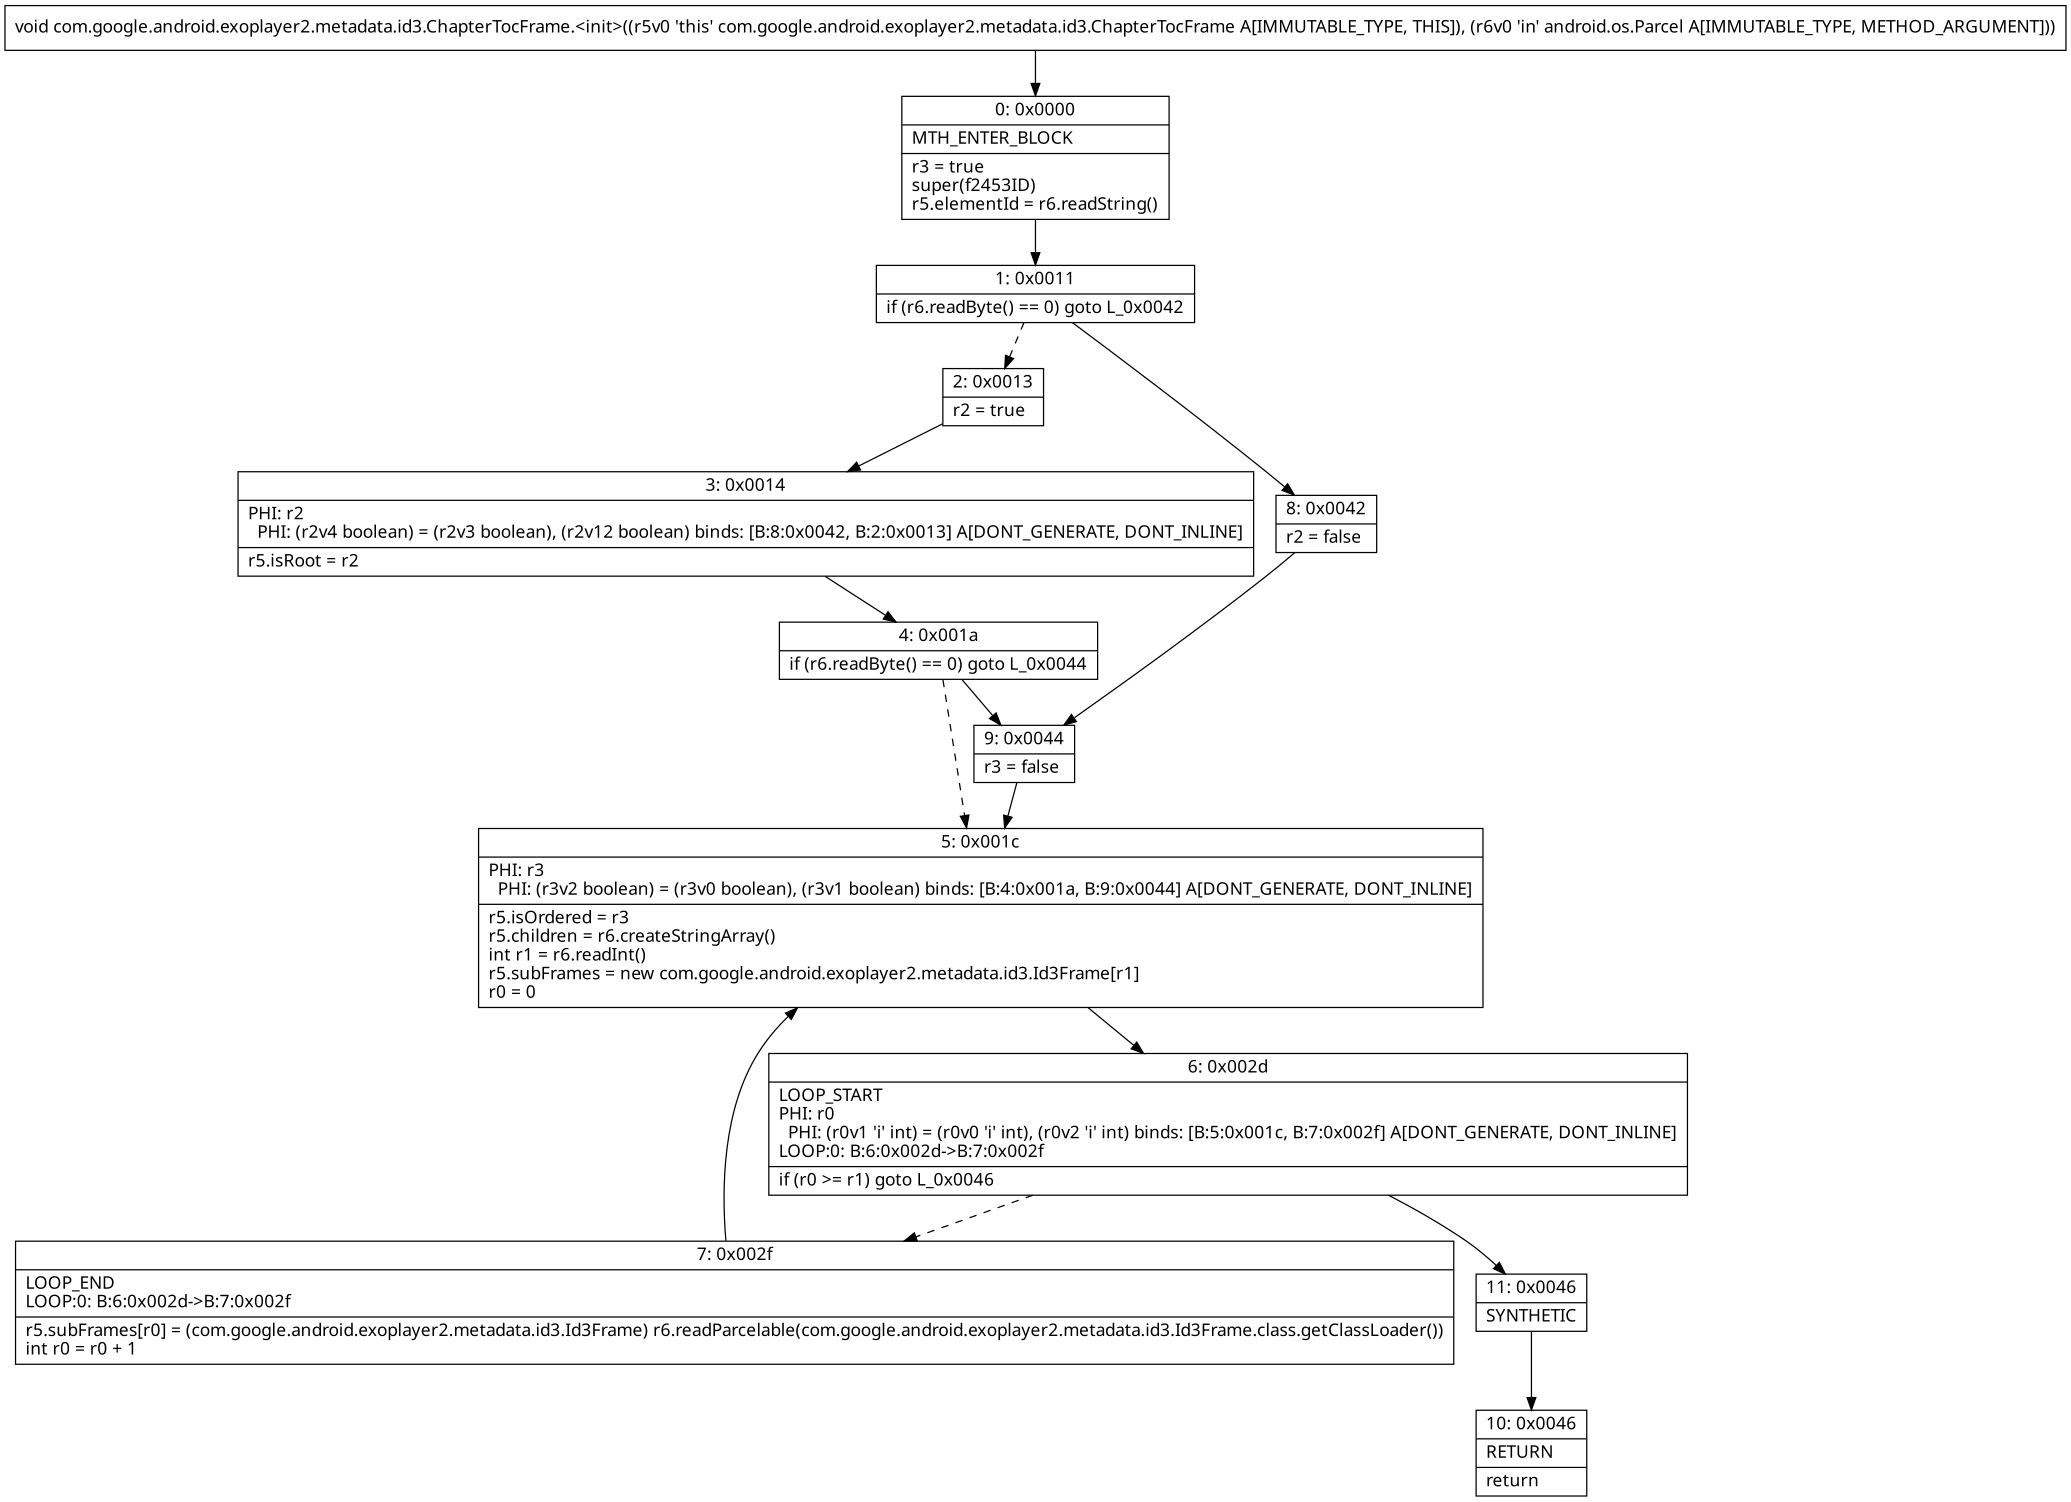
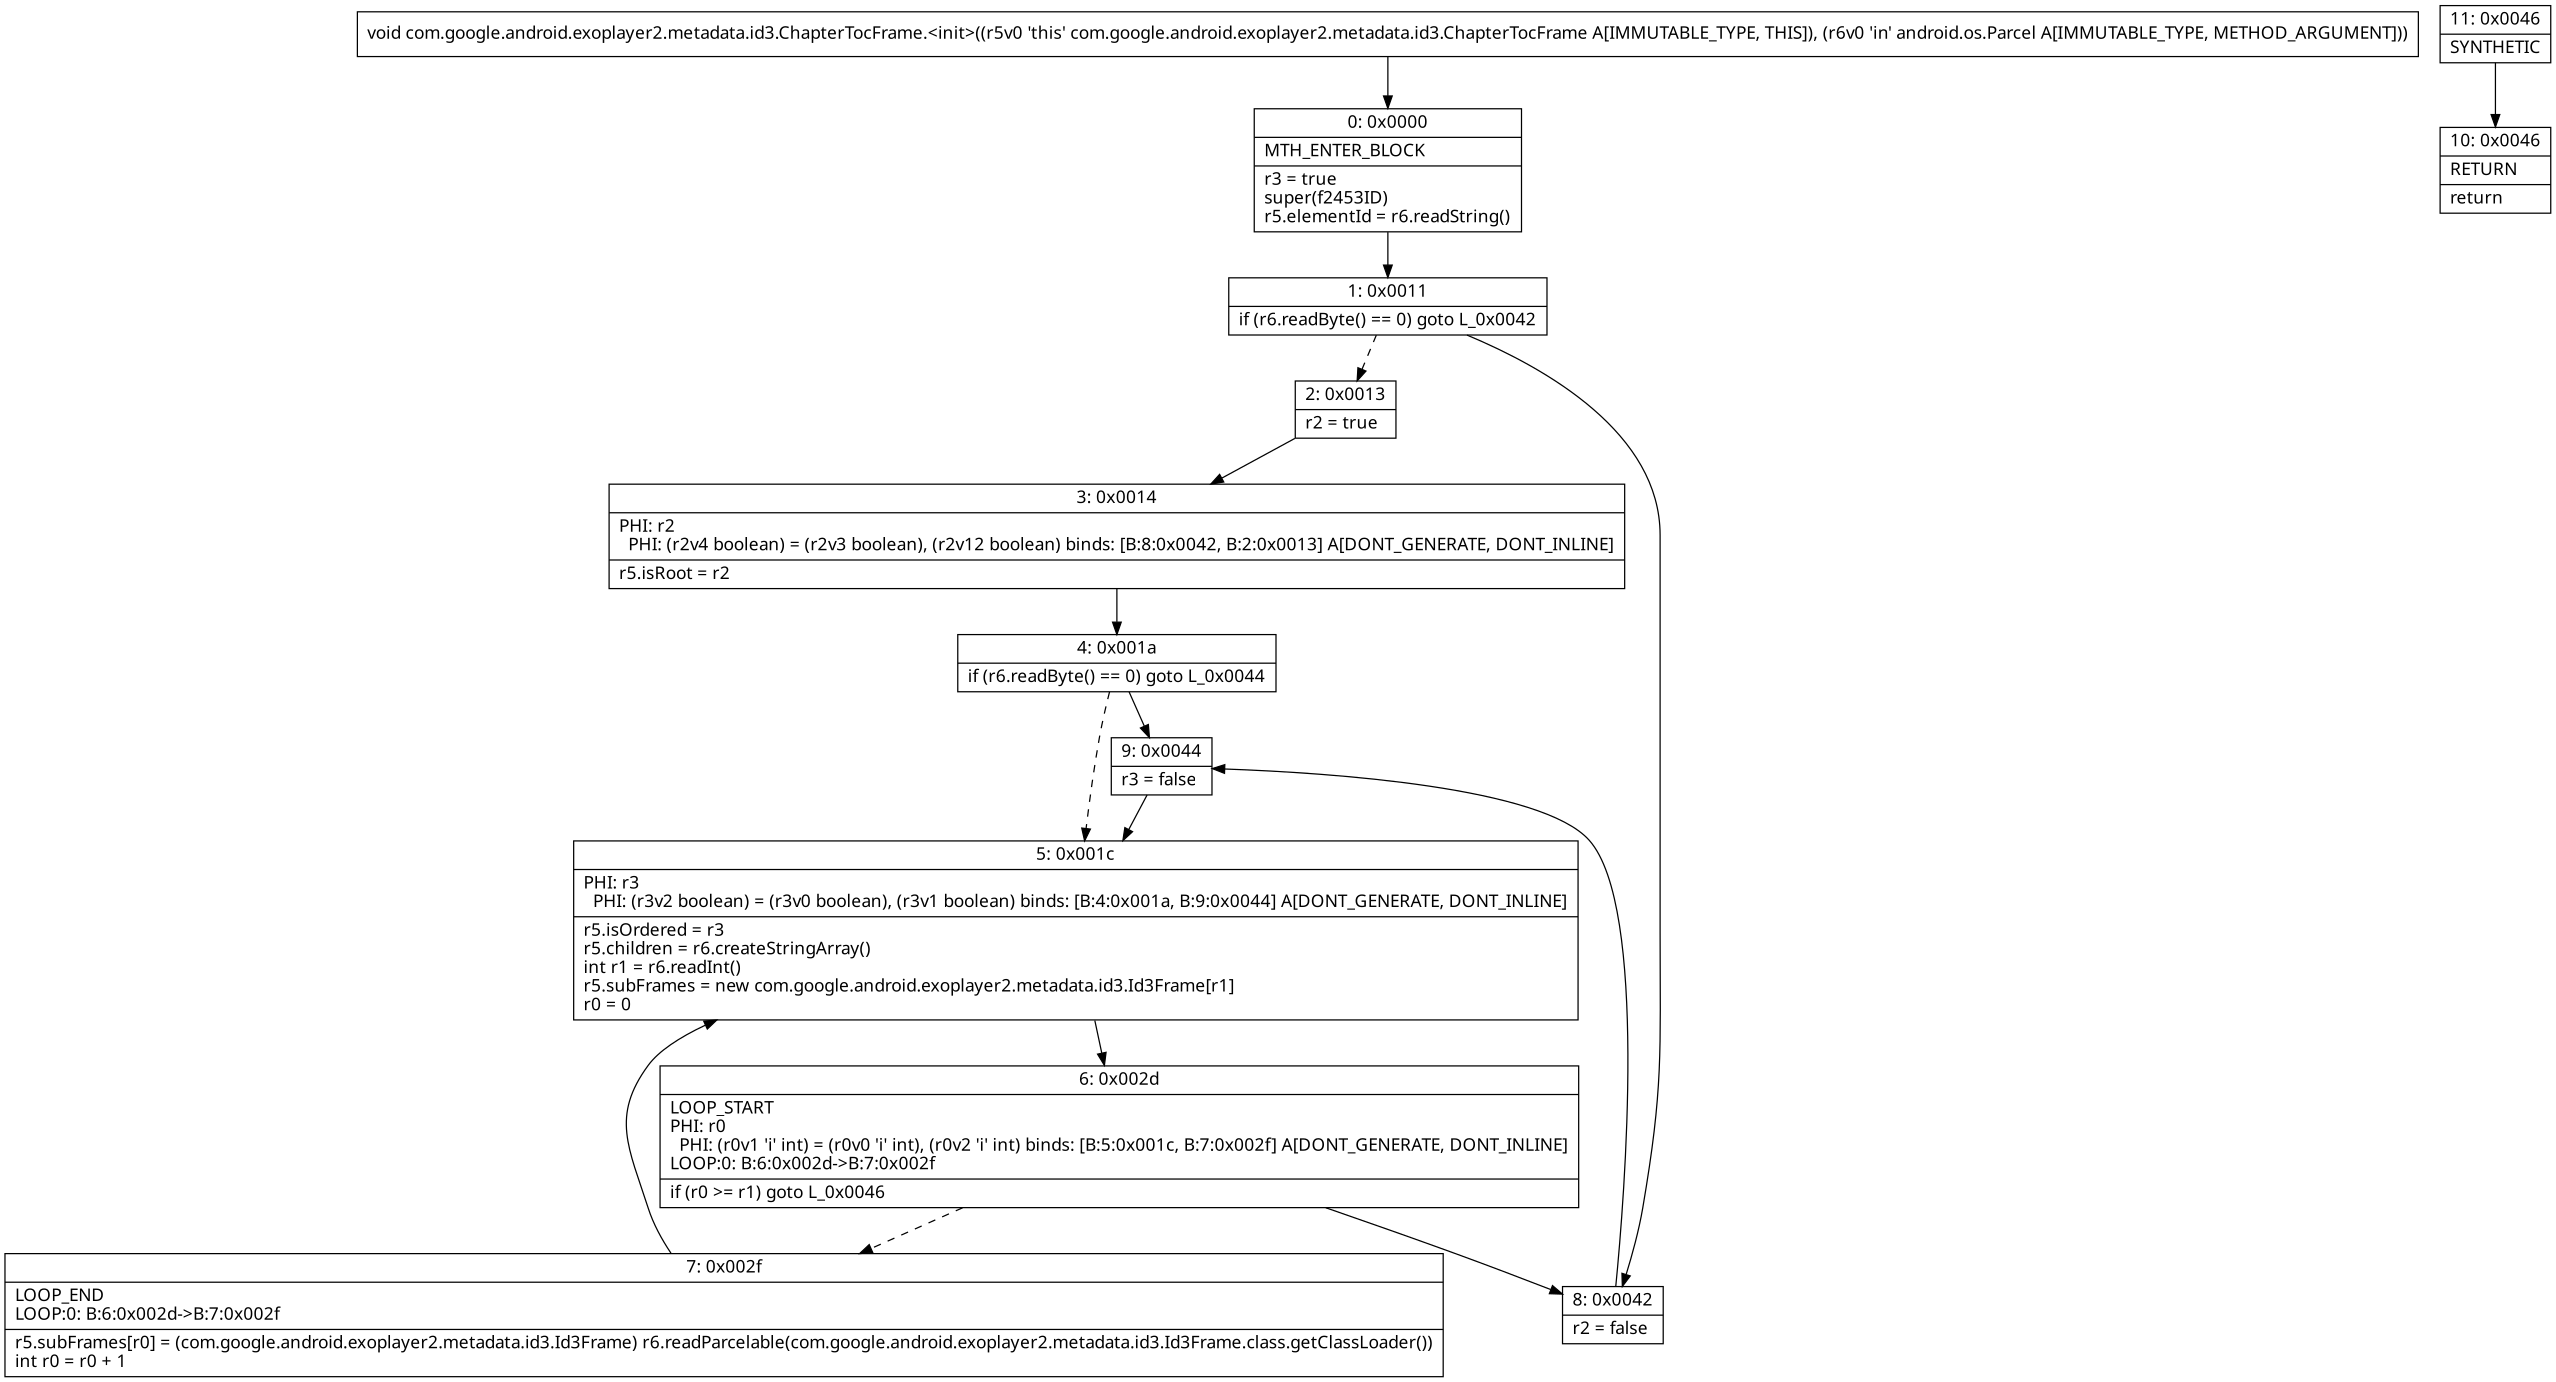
  digraph {
    fontname="Noto Sans"
    node [fontname="Noto Sans" shape=record]
    edge [fontname="Noto Sans"]
    n1 [label="{0\:\ 0x0000|MTH_ENTER_BLOCK\l|r3 = true\lsuper(f2453ID)\lr5.elementId = r6.readString()\l}"]
    n2 [label="{1\:\ 0x0011|if (r6.readByte() == 0) goto L_0x0042\l}"]
    n3 [label="{2\:\ 0x0013|r2 = true\l}"]
    n4 [label="{8\:\ 0x0042|r2 = false\l}"]
    n5 [label="{3\:\ 0x0014|PHI: r2 \l  PHI: (r2v4 boolean) = (r2v3 boolean), (r2v12 boolean) binds: [B:8:0x0042, B:2:0x0013] A[DONT_GENERATE, DONT_INLINE]\l|r5.isRoot = r2\l}"]
    n6 [label="{9\:\ 0x0044|r3 = false\l}"]
    n7 [label="{4\:\ 0x001a|if (r6.readByte() == 0) goto L_0x0044\l}"]
    n8 [label="{5\:\ 0x001c|PHI: r3 \l  PHI: (r3v2 boolean) = (r3v0 boolean), (r3v1 boolean) binds: [B:4:0x001a, B:9:0x0044] A[DONT_GENERATE, DONT_INLINE]\l|r5.isOrdered = r3\lr5.children = r6.createStringArray()\lint r1 = r6.readInt()\lr5.subFrames = new com.google.android.exoplayer2.metadata.id3.Id3Frame[r1]\lr0 = 0\l}"]
    n9 [label="{6\:\ 0x002d|LOOP_START\lPHI: r0 \l  PHI: (r0v1 'i' int) = (r0v0 'i' int), (r0v2 'i' int) binds: [B:5:0x001c, B:7:0x002f] A[DONT_GENERATE, DONT_INLINE]\lLOOP:0: B:6:0x002d\-\>B:7:0x002f\l|if (r0 \>= r1) goto L_0x0046\l}"]
    n10 [label="{7\:\ 0x002f|LOOP_END\lLOOP:0: B:6:0x002d\-\>B:7:0x002f\l|r5.subFrames[r0] = (com.google.android.exoplayer2.metadata.id3.Id3Frame) r6.readParcelable(com.google.android.exoplayer2.metadata.id3.Id3Frame.class.getClassLoader())\lint r0 = r0 + 1\l}"]
    n11 [label="{11\:\ 0x0046|SYNTHETIC\l}"]
    n12 [label="{10\:\ 0x0046|RETURN\l|return\l}"]
    n13 [label="{void com.google.android.exoplayer2.metadata.id3.ChapterTocFrame.\<init\>((r5v0 'this' com.google.android.exoplayer2.metadata.id3.ChapterTocFrame A[IMMUTABLE_TYPE, THIS]), (r6v0 'in' android.os.Parcel A[IMMUTABLE_TYPE, METHOD_ARGUMENT])) }"]
    n1 -> n2
    n2 -> n3 [style=dashed]
    n2 -> n4
    n3 -> n5
    n4 -> n6
    n5 -> n7
    n6 -> n8
    n7 -> n6
    n7 -> n8 [style=dashed]
    n8 -> n9
    n9 -> n10 [style=dashed]
-   n9 -> n11
+   n9 -> n4
    n10 -> n8
    n11 -> n12
    n13 -> n1
  }
